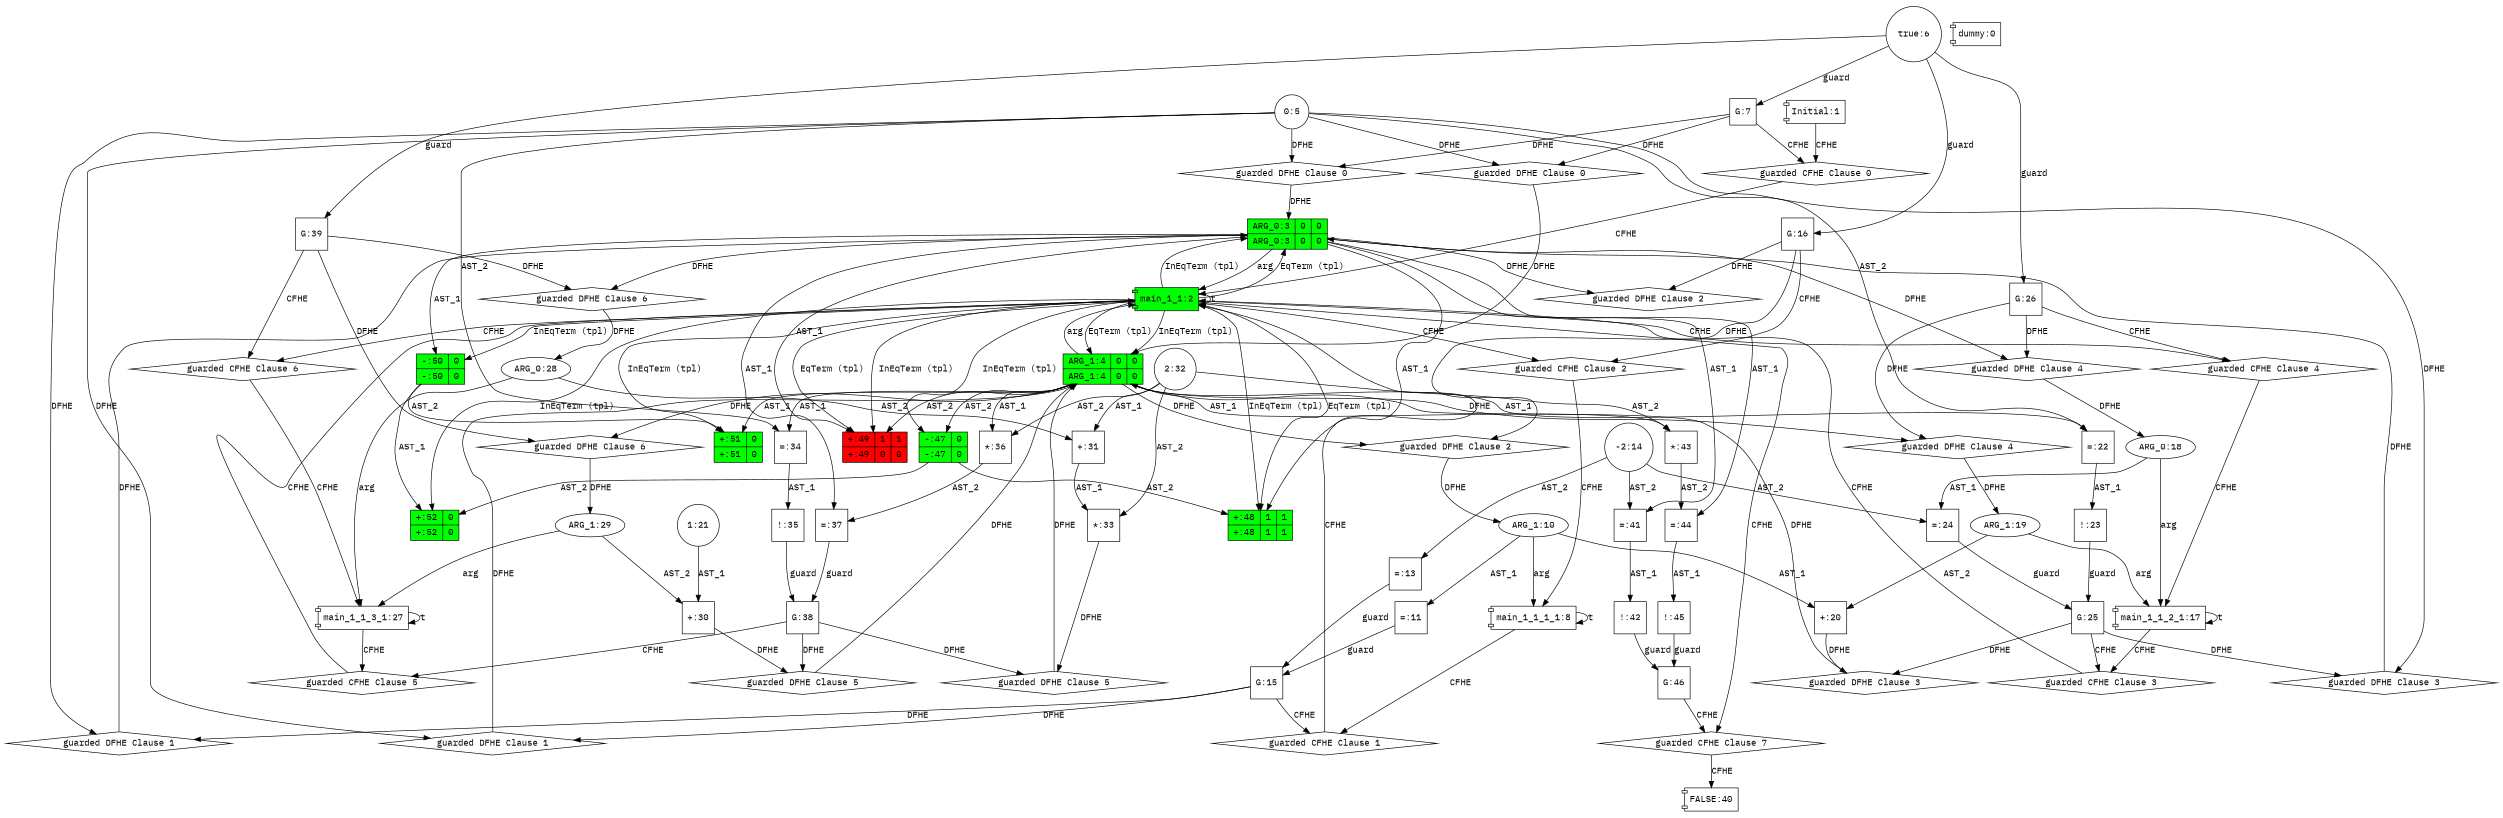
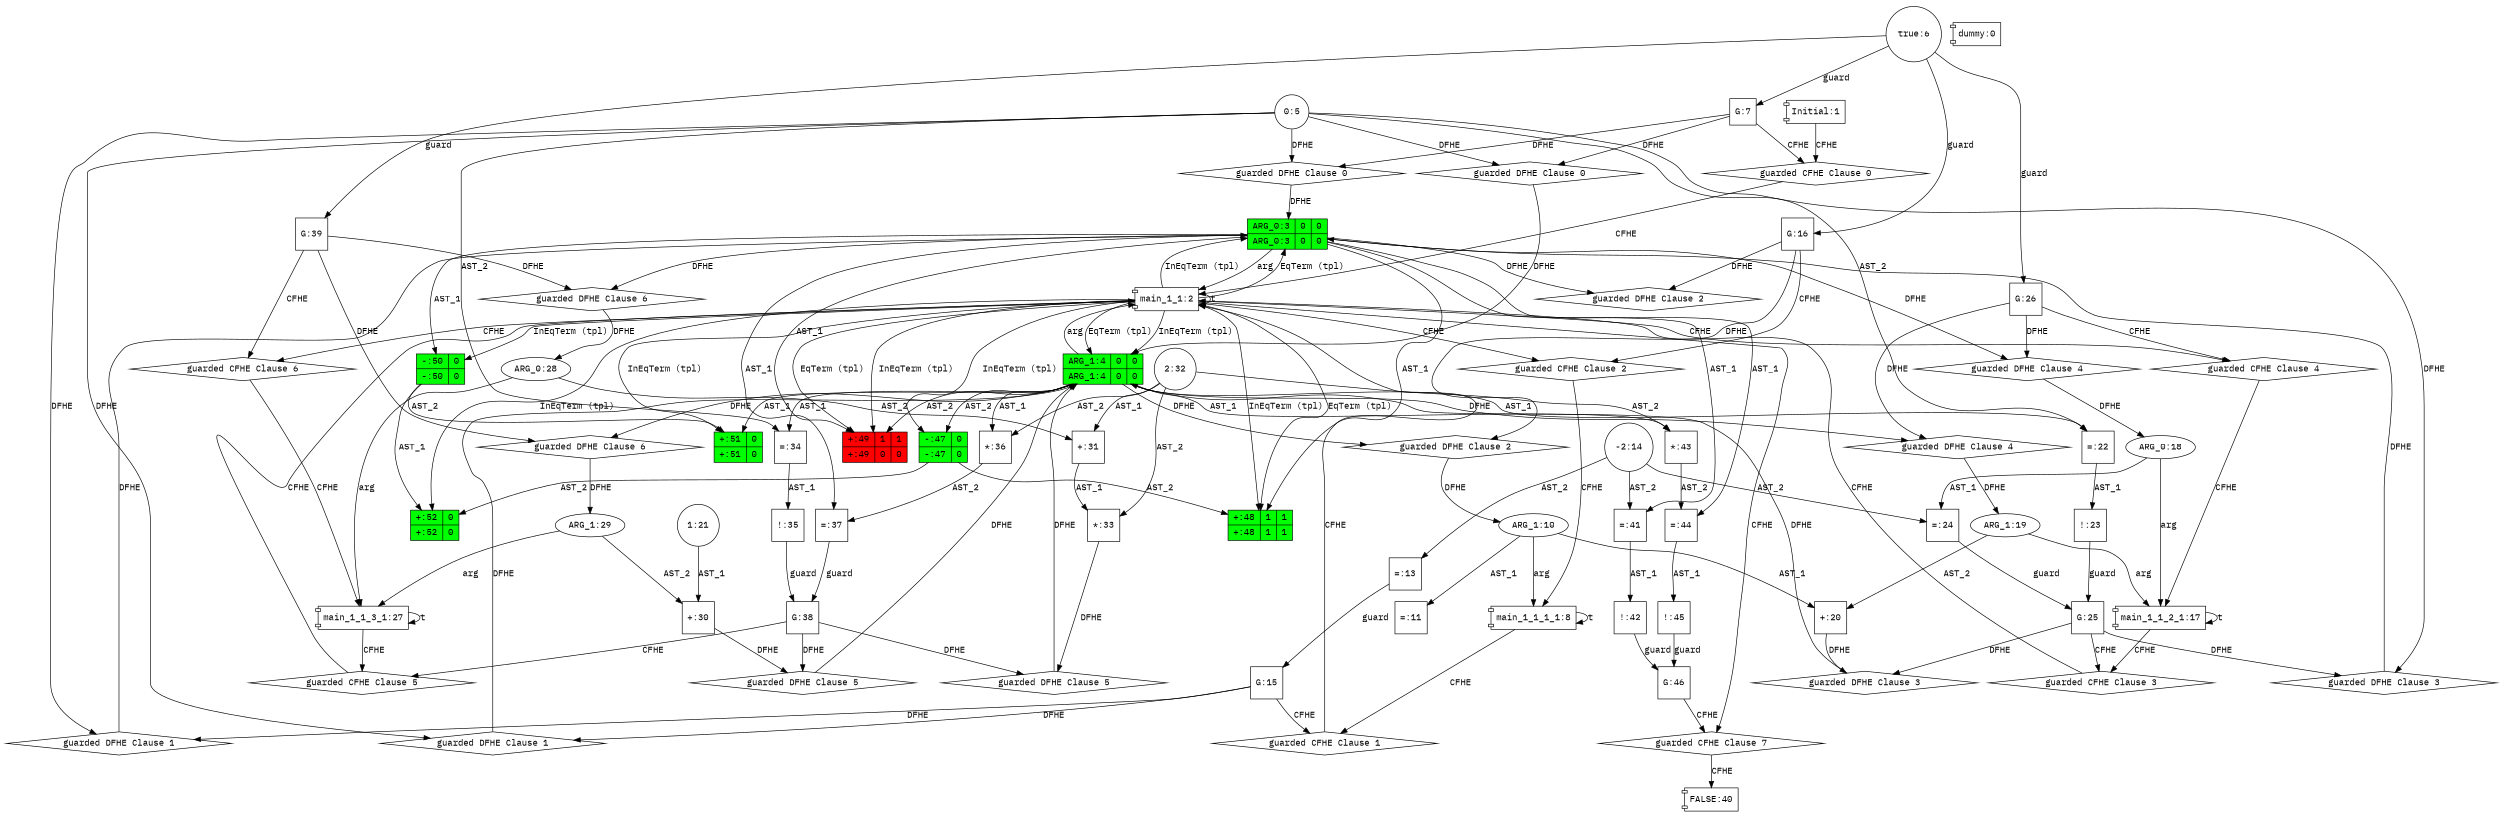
  digraph {
    fontname="IBM Plex Mono"
    node [color=black fillcolor=white fontname="IBM Plex Mono" shape=square style=filled]
    edge [fontname="IBM Plex Mono"]
    n1 [fillcolor=green label="{{ARG_0:3|0|0}|{ARG_0:3|0|0}}" shape=record]
-   n2 [fillcolor=green label="main_1_1:2" nodeName=CONTROLN_0 shape=component]
+   n2 [label="main_1_1:2" nodeName=CONTROLN_0 shape=component]
    n3 [label="guarded DFHE Clause 2" nodeName=DFHE_4 shape=diamond color="" fillcolor="" style=""]
    n4 [label="guarded DFHE Clause 4" nodeName=DFHE_8 shape=diamond color="" fillcolor="" style=""]
    n5 [label="=:37" nodeName="=_37"]
    n6 [label="guarded DFHE Clause 6" nodeName=DFHE_12 shape=diamond color="" fillcolor="" style=""]
    n7 [label="=:41" nodeName="=_41"]
    n8 [label="=:44" nodeName="=_44"]
    n9 [fillcolor=green label="{{+:48|1|1}|{+:48|1|1}}" shape=record]
    n10 [fillcolor=red label="{{+:49|1|1}|{+:49|0|0}}" shape=record]
    n11 [fillcolor=green label="{{-:50|0}|{-:50|0}}" shape=record]
    n12 [fillcolor=green label="{{ARG_1:4|0|0}|{ARG_1:4|0|0}}" shape=record]
    n13 [label="guarded CFHE Clause 2" nodeName=CFHE_2 shape=diamond color="" fillcolor="" style=""]
    n14 [label="guarded CFHE Clause 4" nodeName=CFHE_4 shape=diamond color="" fillcolor="" style=""]
    n15 [label="guarded CFHE Clause 6" nodeName=CFHE_6 shape=diamond color="" fillcolor="" style=""]
    n16 [label="guarded CFHE Clause 7" nodeName=CFHE_7 shape=diamond color="" fillcolor="" style=""]
    n17 [fillcolor=green label="{{-:47|0}|{-:47|0}}" shape=record]
    n18 [fillcolor=green label="{{+:51|0}|{+:51|0}}" shape=record]
    n19 [fillcolor=green label="{{+:52|0}|{+:52|0}}" shape=record]
    n20 [label="ARG_0:18" nodeName=predicateArgument4 shape=ellipse]
    n21 [label="G:38" nodeName=guard_38]
    n22 [label="ARG_0:28" nodeName=predicateArgument6 shape=ellipse]
    n23 [label="!:42" nodeName="!_42"]
    n24 [label="!:45" nodeName="!_45"]
    n25 [label="guarded DFHE Clause 2" nodeName=DFHE_5 shape=diamond color="" fillcolor="" style=""]
    n26 [label="=:22" nodeName="=_22"]
    n27 [label="guarded DFHE Clause 4" nodeName=DFHE_9 shape=diamond color="" fillcolor="" style=""]
    n28 [label="=:34" nodeName="=_34"]
    n29 [label="*:36" nodeName="*_36"]
    n30 [label="guarded DFHE Clause 6" nodeName=DFHE_13 shape=diamond color="" fillcolor="" style=""]
    n31 [label="*:43" nodeName="*_43"]
    n32 [label="main_1_1_1_1:8" nodeName=CONTROLN_1 shape=component]
    n33 [label="main_1_1_2_1:17" nodeName=CONTROLN_2 shape=component]
    n34 [label="main_1_1_3_1:27" nodeName=CONTROLN_3 shape=component]
    n35 [label="FALSE:40" nodeName=FALSE shape=component]
    n36 [label="ARG_1:10" nodeName=predicateArgument3 shape=ellipse]
    n37 [label="!:23" nodeName="!_23"]
    n38 [label="ARG_1:19" nodeName=predicateArgument5 shape=ellipse]
    n39 [label="!:35" nodeName="!_35"]
    n40 [label="ARG_1:29" nodeName=predicateArgument7 shape=ellipse]
    n41 [label="guarded CFHE Clause 0" nodeName=CFHE_0 shape=diamond color="" fillcolor="" style=""]
    n42 [label="guarded DFHE Clause 0" nodeName=DFHE_0 shape=diamond color="" fillcolor="" style=""]
    n43 [label="guarded DFHE Clause 0" nodeName=DFHE_1 shape=diamond color="" fillcolor="" style=""]
    n44 [label="true:6" nodeName=true_6 shape=circle]
    n45 [label="G:7" nodeName=guard_7]
    n46 [label="G:16" nodeName=guard_16]
    n47 [label="G:26" nodeName=guard_26]
    n48 [label="G:39" nodeName=guard_39]
    n49 [label="Initial:1" nodeName=Initial shape=component]
    n50 [label="0:5" nodeName="0_5" shape=circle]
    n51 [label="guarded DFHE Clause 1" nodeName=DFHE_2 shape=diamond color="" fillcolor="" style=""]
    n52 [label="guarded DFHE Clause 1" nodeName=DFHE_3 shape=diamond color="" fillcolor="" style=""]
    n53 [label="guarded DFHE Clause 3" nodeName=DFHE_6 shape=diamond color="" fillcolor="" style=""]
    n54 [label="guarded CFHE Clause 1" nodeName=CFHE_1 shape=diamond color="" fillcolor="" style=""]
    n55 [label="=:13" nodeName="=_13"]
    n56 [label="G:15" nodeName=guard_15]
    n57 [label="=:11" nodeName="=_11"]
    n58 [label="+:20" nodeName="+_20"]
    n59 [label="-2:14" nodeName="-2_14" shape=circle]
    n60 [label="=:24" nodeName="=_24"]
    n61 [label="G:25" nodeName=guard_25]
    n62 [label="guarded CFHE Clause 3" nodeName=CFHE_3 shape=diamond color="" fillcolor="" style=""]
    n63 [label="guarded DFHE Clause 3" nodeName=DFHE_7 shape=diamond color="" fillcolor="" style=""]
    n64 [label="1:21" nodeName="1_21" shape=circle]
    n65 [label="+:30" nodeName="+_30"]
    n66 [label="guarded DFHE Clause 5" nodeName=DFHE_10 shape=diamond color="" fillcolor="" style=""]
    n67 [label="guarded CFHE Clause 5" nodeName=CFHE_5 shape=diamond color="" fillcolor="" style=""]
    n68 [label="+:31" nodeName="+_31"]
    n69 [label="*:33" nodeName="*_33"]
    n70 [label="guarded DFHE Clause 5" nodeName=DFHE_11 shape=diamond color="" fillcolor="" style=""]
    n71 [label="2:32" nodeName="2_32" shape=circle]
    n72 [label="G:46" nodeName=guard_46]
    n73 [label="dummy:0" nodeName=dummy shape=component]
    n1 -> n2 [label=arg]
    n1 -> n3 [label=DFHE]
    n1 -> n4 [label=DFHE]
    n1 -> n5 [label=AST_1]
    n1 -> n6 [label=DFHE]
    n1 -> n7 [label=AST_1]
    n1 -> n8 [label=AST_1]
    n1 -> n9 [label=AST_1]
    n1 -> n10 [label=AST_1]
    n1 -> n11 [label=AST_1]
    n2 -> n1 [label="EqTerm (tpl)"]
    n2 -> n1 [label="InEqTerm (tpl)"]
    n2 -> n2 [label=t]
    n2 -> n9 [label="EqTerm (tpl)"]
    n2 -> n9 [label="InEqTerm (tpl)"]
    n2 -> n10 [label="EqTerm (tpl)"]
    n2 -> n10 [label="InEqTerm (tpl)"]
    n2 -> n11 [label="InEqTerm (tpl)"]
    n2 -> n12 [label="EqTerm (tpl)"]
    n2 -> n12 [label="InEqTerm (tpl)"]
    n2 -> n13 [label=CFHE]
    n2 -> n14 [label=CFHE]
    n2 -> n15 [label=CFHE]
    n2 -> n16 [label=CFHE]
    n2 -> n17 [label="InEqTerm (tpl)"]
    n2 -> n18 [label="InEqTerm (tpl)"]
    n2 -> n19 [label="InEqTerm (tpl)"]
    n4 -> n20 [label=DFHE]
    n5 -> n21 [label=guard]
    n6 -> n22 [label=DFHE]
    n7 -> n23 [label=AST_1]
    n8 -> n24 [label=AST_1]
    n11 -> n18 [label=AST_2]
    n11 -> n19 [label=AST_1]
    n12 -> n2 [label=arg]
    n12 -> n10 [label=AST_2]
    n12 -> n17 [label=AST_2]
    n12 -> n18 [label=AST_1]
    n12 -> n25 [label=DFHE]
    n12 -> n26 [label=AST_1]
    n12 -> n27 [label=DFHE]
    n12 -> n28 [label=AST_1]
    n12 -> n29 [label=AST_1]
    n12 -> n30 [label=DFHE]
    n12 -> n31 [label=AST_1]
    n13 -> n32 [label=CFHE]
    n14 -> n33 [label=CFHE]
    n15 -> n34 [label=CFHE]
    n16 -> n35 [label=CFHE]
    n17 -> n9 [label=AST_2]
    n17 -> n19 [label=AST_2]
    n20 -> n33 [label=arg]
    n20 -> n60 [label=AST_1]
    n21 -> n66 [label=DFHE]
    n21 -> n67 [label=CFHE]
    n21 -> n70 [label=DFHE]
    n22 -> n34 [label=arg]
    n22 -> n68 [label=AST_2]
    n23 -> n72 [label=guard]
    n24 -> n72 [label=guard]
    n25 -> n36 [label=DFHE]
    n26 -> n37 [label=AST_1]
    n27 -> n38 [label=DFHE]
    n28 -> n39 [label=AST_1]
    n29 -> n5 [label=AST_2]
    n30 -> n40 [label=DFHE]
    n31 -> n8 [label=AST_2]
    n32 -> n32 [label=t]
    n32 -> n54 [label=CFHE]
    n33 -> n33 [label=t]
    n33 -> n62 [label=CFHE]
    n34 -> n34 [label=t]
    n34 -> n67 [label=CFHE]
    n36 -> n32 [label=arg]
    n36 -> n57 [label=AST_1]
    n36 -> n58 [label=AST_1]
    n37 -> n61 [label=guard]
    n38 -> n33 [label=arg]
    n38 -> n58 [label=AST_2]
    n39 -> n21 [label=guard]
    n40 -> n34 [label=arg]
    n40 -> n65 [label=AST_2]
    n41 -> n2 [label=CFHE]
    n42 -> n1 [label=DFHE]
    n43 -> n12 [label=DFHE]
    n44 -> n45 [label=guard]
    n44 -> n46 [label=guard]
    n44 -> n47 [label=guard]
    n44 -> n48 [label=guard]
    n45 -> n41 [label=CFHE]
    n45 -> n42 [label=DFHE]
    n45 -> n43 [label=DFHE]
    n46 -> n3 [label=DFHE]
    n46 -> n13 [label=CFHE]
    n46 -> n25 [label=DFHE]
    n47 -> n4 [label=DFHE]
    n47 -> n14 [label=CFHE]
    n47 -> n27 [label=DFHE]
    n48 -> n6 [label=DFHE]
    n48 -> n15 [label=CFHE]
    n48 -> n30 [label=DFHE]
    n49 -> n41 [label=CFHE]
    n50 -> n26 [label=AST_2]
    n50 -> n28 [label=AST_2]
    n50 -> n42 [label=DFHE]
    n50 -> n43 [label=DFHE]
    n50 -> n51 [label=DFHE]
    n50 -> n52 [label=DFHE]
    n50 -> n53 [label=DFHE]
    n51 -> n1 [label=DFHE]
    n52 -> n12 [label=DFHE]
    n53 -> n1 [label=DFHE]
    n54 -> n2 [label=CFHE]
    n55 -> n56 [label=guard]
    n56 -> n51 [label=DFHE]
    n56 -> n52 [label=DFHE]
    n56 -> n54 [label=CFHE]
-   n57 -> n56 [label=guard]
    n58 -> n63 [label=DFHE]
    n59 -> n7 [label=AST_2]
    n59 -> n55 [label=AST_2]
    n59 -> n60 [label=AST_2]
    n60 -> n61 [label=guard]
    n61 -> n53 [label=DFHE]
    n61 -> n62 [label=CFHE]
    n61 -> n63 [label=DFHE]
    n62 -> n2 [label=CFHE]
    n63 -> n12 [label=DFHE]
    n64 -> n65 [label=AST_1]
    n65 -> n66 [label=DFHE]
    n66 -> n12 [label=DFHE]
    n67 -> n2 [label=CFHE]
    n68 -> n69 [label=AST_1]
    n69 -> n70 [label=DFHE]
    n70 -> n12 [label=DFHE]
    n71 -> n29 [label=AST_2]
    n71 -> n31 [label=AST_2]
    n71 -> n68 [label=AST_1]
    n71 -> n69 [label=AST_2]
    n72 -> n16 [label=CFHE]
  }
